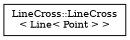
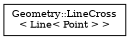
  digraph {
    rankdir=LR
    fontname="DejaVu Serif"
-   n1 [color=black fillcolor=white fontname="DejaVu Serif" fontsize=10 height=0.2 label="LineCross::LineCross\l\< Line\< Point \> \>" shape=record style=filled width=0.4]
+   n1 [color=black fillcolor=white fontname="DejaVu Serif" fontsize=10 height=0.2 label="Geometry::LineCross\l\< Line\< Point \> \>" shape=record style=filled width=0.4]
  }
